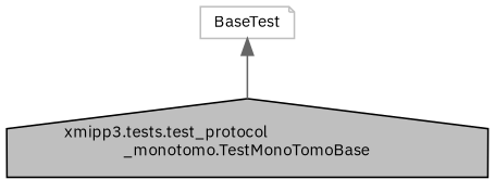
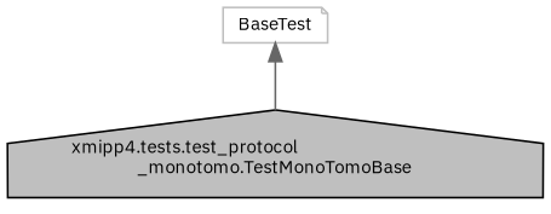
  digraph {
    fontname="IBM Plex Sans"
    node [fontname="IBM Plex Sans" fontsize=10 style=filled]
-   n1 [color=black fillcolor=grey75 fontcolor=black height=0.2 label="xmipp3.tests.test_protocol\l_monotomo.TestMonoTomoBase" shape=house width=0.4]
+   n1 [color=black fillcolor=grey75 fontcolor=black height=0.2 label="xmipp4.tests.test_protocol\l_monotomo.TestMonoTomoBase" shape=house width=0.4]
    n2 [color=grey75 fillcolor=white height=0.2 label=BaseTest shape=note width=0.4]
    n2 -> n1 [color=gray40 dir=back fontname="IBM Plex Sans" fontsize=10 labelfontname=Helvetica labelfontsize=10 style=solid]
  }
